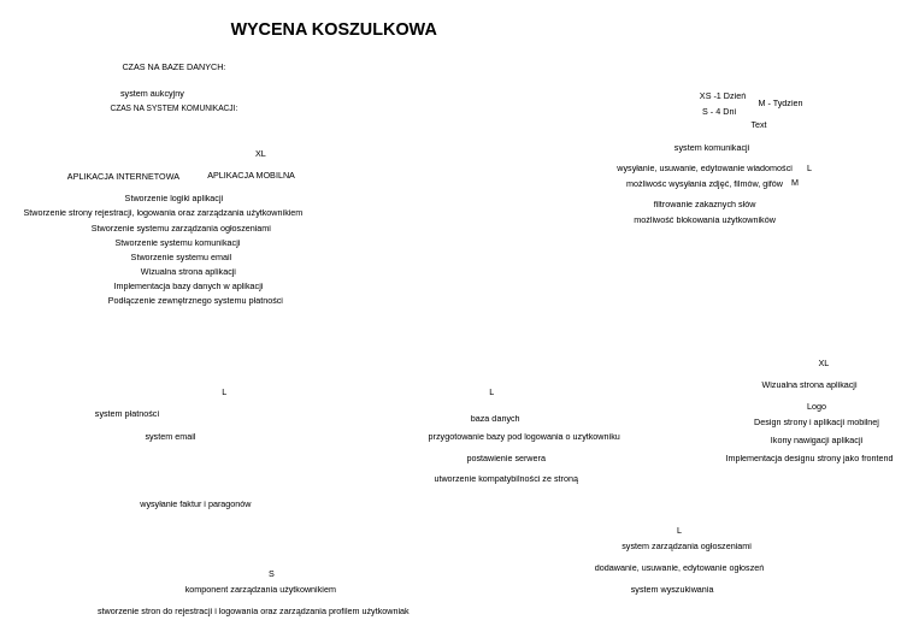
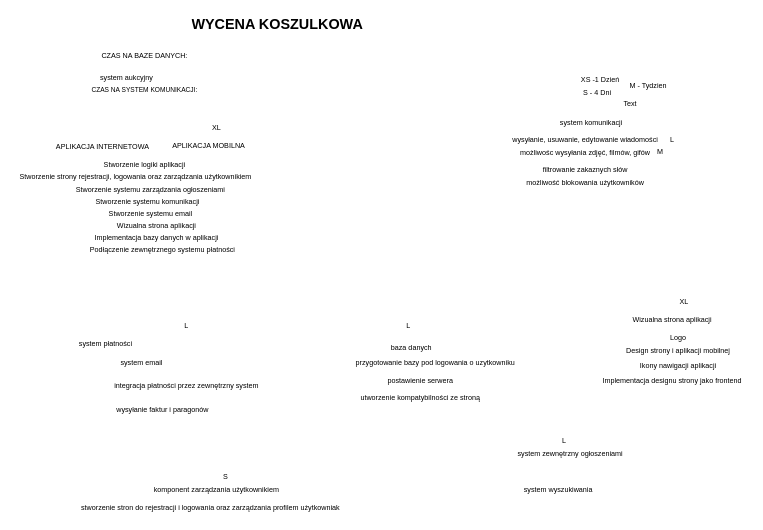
  <mxCell id="0" />
  <mxCell id="1" parent="0" />
  <mxCell id="2" value="&lt;h1 style=&quot;margin-top: 0px;&quot;&gt;WYCENA KOSZULKOWA&lt;/h1&gt;" style="text;html=1;whiteSpace=wrap;overflow=hidden;rounded=0;" parent="1" vertex="1"><mxGeometry x="317" width="590" height="120" as="geometry" y="20" /></mxCell>
  <mxCell id="3" value="CZAS NA BAZE DANYCH:" style="text;html=1;align=center;verticalAlign=middle;resizable=0;points=[];autosize=1;strokeColor=none;fillColor=none;" parent="1" vertex="1"><mxGeometry x="155" y="78" width="170" height="30" as="geometry" /></mxCell>
  <mxCell id="4" value="CZAS NA SYSTEM KOMUNIKACJI:" style="edgeStyle=none;orthogonalLoop=1;jettySize=auto;html=1;rounded=0;" parent="1" edge="1"><mxGeometry width="80" relative="1" as="geometry"><mxPoint x="200" y="150" as="sourcePoint" /><mxPoint x="280" y="150" as="targetPoint" /><Array as="points" /></mxGeometry></mxCell>
  <mxCell id="5" value="system aukcyjny" style="text;html=1;align=center;verticalAlign=middle;resizable=0;points=[];autosize=1;strokeColor=none;fillColor=none;" parent="1" vertex="1"><mxGeometry x="155" y="115" width="110" height="30" as="geometry" /></mxCell>
  <mxCell id="6" value="system płatności&lt;div&gt;&lt;br&gt;&lt;/div&gt;" style="text;html=1;align=center;verticalAlign=middle;resizable=0;points=[];autosize=1;strokeColor=none;fillColor=none;" parent="1" vertex="1"><mxGeometry x="120" y="560" width="110" height="40" as="geometry" /></mxCell>
  <mxCell id="7" value="system email" style="text;html=1;align=center;verticalAlign=middle;resizable=0;points=[];autosize=1;strokeColor=none;fillColor=none;" parent="1" vertex="1"><mxGeometry x="190" y="589" width="90" height="30" as="geometry" /></mxCell>
- <mxCell id="8" value="system zarządzania ogłoszeniami" style="text;html=1;align=center;verticalAlign=middle;resizable=0;points=[];autosize=1;strokeColor=none;fillColor=none;" parent="1" vertex="1"><mxGeometry x="850" y="742" width="200" height="30" as="geometry" /></mxCell>
+ <mxCell id="8" value="system zewnętrzny ogłoszeniami" style="text;html=1;align=center;verticalAlign=middle;resizable=0;points=[];autosize=1;strokeColor=none;fillColor=none;" parent="1" vertex="1"><mxGeometry x="850" y="742" width="200" height="30" as="geometry" /></mxCell>
  <mxCell id="9" value="komponent zarządzania użytkownikiem" style="text;html=1;align=center;verticalAlign=middle;resizable=0;points=[];autosize=1;strokeColor=none;fillColor=none;" parent="1" vertex="1"><mxGeometry x="245" y="802" width="230" height="30" as="geometry" /></mxCell>
  <mxCell id="10" value="system komunikacji" style="text;html=1;align=center;verticalAlign=middle;resizable=0;points=[];autosize=1;strokeColor=none;fillColor=none;" parent="1" vertex="1"><mxGeometry x="920" y="190" width="130" height="30" as="geometry" /></mxCell>
  <mxCell id="11" value="baza danych" style="text;html=1;align=center;verticalAlign=middle;resizable=0;points=[];autosize=1;strokeColor=none;fillColor=none;" parent="1" vertex="1"><mxGeometry x="640" y="565" width="90" height="30" as="geometry" /></mxCell>
  <mxCell id="12" value="APLIKACJA INTERNETOWA" style="text;html=1;align=center;verticalAlign=middle;resizable=0;points=[];autosize=1;strokeColor=none;fillColor=none;" parent="1" vertex="1"><mxGeometry y="230" width="180" height="30" as="geometry" x="80" /></mxCell>
  <mxCell id="13" value="APLIKACJA MOBILNA&lt;div&gt;&lt;br&gt;&lt;/div&gt;" style="text;html=1;align=center;verticalAlign=middle;resizable=0;points=[];autosize=1;strokeColor=none;fillColor=none;" parent="1" vertex="1"><mxGeometry x="277" y="230" width="140" height="40" as="geometry" /></mxCell>
  <mxCell id="14" value="Stworzenie logiki aplikacji" style="text;html=1;align=center;verticalAlign=middle;resizable=0;points=[];autosize=1;strokeColor=none;fillColor=none;" parent="1" vertex="1"><mxGeometry x="160" y="260" width="160" height="30" as="geometry" /></mxCell>
  <mxCell id="15" value="Wizualna strona aplikacji" style="text;html=1;align=center;verticalAlign=middle;resizable=0;points=[];autosize=1;strokeColor=none;fillColor=none;" parent="1" vertex="1"><mxGeometry x="180" y="362" width="160" height="30" as="geometry" /></mxCell>
  <mxCell id="16" value="Implementacja bazy danych w aplikacji" style="text;html=1;align=center;verticalAlign=middle;resizable=0;points=[];autosize=1;strokeColor=none;fillColor=none;" parent="1" vertex="1"><mxGeometry x="145" y="382" width="230" height="30" as="geometry" /></mxCell>
  <mxCell id="17" value="Podłączenie zewnętrznego systemu płatności" style="text;html=1;align=center;verticalAlign=middle;resizable=0;points=[];autosize=1;strokeColor=none;fillColor=none;" parent="1" vertex="1"><mxGeometry x="135" y="402" width="270" height="30" as="geometry" /></mxCell>
  <mxCell id="18" value="Stworzenie systemu zarządzania ogłoszeniami" style="text;html=1;align=center;verticalAlign=middle;resizable=0;points=[];autosize=1;strokeColor=none;fillColor=none;" parent="1" vertex="1"><mxGeometry x="115" y="302" width="270" height="30" as="geometry" /></mxCell>
  <mxCell id="19" value="Stworzenie systemu komunikacji" style="text;html=1;align=center;verticalAlign=middle;resizable=0;points=[];autosize=1;strokeColor=none;fillColor=none;" parent="1" vertex="1"><mxGeometry x="145" y="322" width="200" height="30" as="geometry" /></mxCell>
  <mxCell id="20" value="Stworzenie systemu email" style="text;html=1;align=center;verticalAlign=middle;resizable=0;points=[];autosize=1;strokeColor=none;fillColor=none;" parent="1" vertex="1"><mxGeometry x="170" y="342" width="160" height="30" as="geometry" /></mxCell>
  <mxCell id="21" value="Stworzenie strony rejestracji, logowania oraz zarządzania użytkownikiem" style="text;html=1;align=center;verticalAlign=middle;resizable=0;points=[];autosize=1;strokeColor=none;fillColor=none;" parent="1" vertex="1"><mxGeometry x="20" y="280" width="410" height="30" as="geometry" /></mxCell>
  <mxCell id="22" value="przygotowanie bazy pod logowania o uzytkowniku" style="text;html=1;align=center;verticalAlign=middle;resizable=0;points=[];autosize=1;strokeColor=none;fillColor=none;" parent="1" vertex="1"><mxGeometry x="580" y="590" width="290" height="30" as="geometry" /></mxCell>
  <mxCell id="23" value="postawienie serwera" style="text;html=1;align=center;verticalAlign=middle;resizable=0;points=[];autosize=1;strokeColor=none;fillColor=none;" parent="1" vertex="1"><mxGeometry x="635" y="619" width="130" height="30" as="geometry" /></mxCell>
  <mxCell id="24" value="utworzenie kompatybilności ze stroną" style="text;html=1;align=center;verticalAlign=middle;resizable=0;points=[];autosize=1;strokeColor=none;fillColor=none;" parent="1" vertex="1"><mxGeometry x="590" y="648" width="220" height="30" as="geometry" /></mxCell>
  <mxCell id="25" value="stworzenie stron do rejestracji i logowania oraz zarządzania profilem użytkowniak" style="text;html=1;align=center;verticalAlign=middle;resizable=0;points=[];autosize=1;strokeColor=none;fillColor=none;" parent="1" vertex="1"><mxGeometry x="120" y="832" width="460" height="30" as="geometry" /></mxCell>
- <mxCell id="26" value="dodawanie, usuwanie, edytowanie ogłoszeń" style="text;html=1;align=center;verticalAlign=middle;resizable=0;points=[];autosize=1;strokeColor=none;fillColor=none;" parent="1" vertex="1"><mxGeometry x="810" y="772" width="260" height="30" as="geometry" /></mxCell>
  <mxCell id="27" value="system wyszukiwania" style="text;html=1;align=center;verticalAlign=middle;resizable=0;points=[];autosize=1;strokeColor=none;fillColor=none;" parent="1" vertex="1"><mxGeometry x="860" y="802" width="140" height="30" as="geometry" /></mxCell>
- <mxCell id="29" value="wysyłanie faktur i paragonów" style="text;html=1;align=center;verticalAlign=middle;resizable=0;points=[];autosize=1;strokeColor=none;fillColor=none;" parent="1" vertex="1"><mxGeometry x="180" y="683" width="180" height="30" as="geometry" /></mxCell>
+ <mxCell id="28" value="integracja płatności przez zewnętrzny system" style="text;html=1;align=center;verticalAlign=middle;resizable=0;points=[];autosize=1;strokeColor=none;fillColor=none;" parent="1" vertex="1"><mxGeometry x="180" y="628" width="260" height="30" as="geometry" /></mxCell>
+ <mxCell id="29" value="wysyłanie faktur i paragonów" style="text;html=1;align=center;verticalAlign=middle;resizable=0;points=[];autosize=1;strokeColor=none;fillColor=none;" parent="1" vertex="1"><mxGeometry x="180" y="668" width="180" height="30" as="geometry" /></mxCell>
  <mxCell id="30" value="wysyłanie, usuwanie, edytowanie wiadomości" style="text;html=1;align=center;verticalAlign=middle;resizable=0;points=[];autosize=1;strokeColor=none;fillColor=none;" parent="1" vertex="1"><mxGeometry x="840" y="218" width="270" height="30" as="geometry" /></mxCell>
  <mxCell id="31" value="możliwośc wysyłania zdjęć, filmów, gifów" style="text;html=1;align=center;verticalAlign=middle;resizable=0;points=[];autosize=1;strokeColor=none;fillColor=none;" parent="1" vertex="1"><mxGeometry x="855" y="240" width="240" height="30" as="geometry" /></mxCell>
  <mxCell id="32" value="filtrowanie zakaznych słów" style="text;html=1;align=center;verticalAlign=middle;resizable=0;points=[];autosize=1;strokeColor=none;fillColor=none;" parent="1" vertex="1"><mxGeometry x="895" y="268" width="160" height="30" as="geometry" /></mxCell>
  <mxCell id="33" value="możliwość blokowania użytkowników" style="text;html=1;align=center;verticalAlign=middle;resizable=0;points=[];autosize=1;strokeColor=none;fillColor=none;" parent="1" vertex="1"><mxGeometry x="865" y="290" width="220" height="30" as="geometry" /></mxCell>
  <mxCell id="34" value="Wizualna strona aplikacji" style="text;html=1;align=center;verticalAlign=middle;resizable=0;points=[];autosize=1;strokeColor=none;fillColor=none;" parent="1" vertex="1"><mxGeometry x="1040" y="518" width="160" height="30" as="geometry" /></mxCell>
  <mxCell id="35" value="Logo" style="text;html=1;align=center;verticalAlign=middle;resizable=0;points=[];autosize=1;strokeColor=none;fillColor=none;" parent="1" vertex="1"><mxGeometry x="1105" y="548" width="50" height="30" as="geometry" /></mxCell>
  <mxCell id="36" value="Design strony i aplikacji mobilnej" style="text;html=1;align=center;verticalAlign=middle;resizable=0;points=[];autosize=1;strokeColor=none;fillColor=none;" parent="1" vertex="1"><mxGeometry x="1030" y="570" width="200" height="30" as="geometry" /></mxCell>
  <mxCell id="37" value="Ikony nawigacji aplikacji" style="text;html=1;align=center;verticalAlign=middle;resizable=0;points=[];autosize=1;strokeColor=none;fillColor=none;" parent="1" vertex="1"><mxGeometry x="1055" y="595" width="150" height="30" as="geometry" /></mxCell>
  <mxCell id="38" value="Implementacja designu strony jako frontend" style="text;html=1;align=center;verticalAlign=middle;resizable=0;points=[];autosize=1;strokeColor=none;fillColor=none;" parent="1" vertex="1"><mxGeometry x="990" y="620" width="260" height="30" as="geometry" /></mxCell>
  <mxCell id="39" value="XL" style="text;html=1;align=center;verticalAlign=middle;resizable=0;points=[];autosize=1;strokeColor=none;fillColor=none;" parent="1" vertex="1"><mxGeometry x="1120" y="488" width="40" height="30" as="geometry" /></mxCell>
  <mxCell id="40" value="L" style="text;html=1;align=center;verticalAlign=middle;resizable=0;points=[];autosize=1;strokeColor=none;fillColor=none;" parent="1" vertex="1"><mxGeometry x="665" y="528" width="30" height="30" as="geometry" /></mxCell>
  <mxCell id="41" value="L" style="text;html=1;align=center;verticalAlign=middle;resizable=0;points=[];autosize=1;strokeColor=none;fillColor=none;" parent="1" vertex="1"><mxGeometry x="295" y="528" width="30" height="30" as="geometry" /></mxCell>
  <mxCell id="42" value="L" style="text;html=1;align=center;verticalAlign=middle;resizable=0;points=[];autosize=1;strokeColor=none;fillColor=none;" parent="1" vertex="1"><mxGeometry x="925" y="720" width="30" height="30" as="geometry" /></mxCell>
  <mxCell id="43" value="L" style="text;html=1;align=center;verticalAlign=middle;resizable=0;points=[];autosize=1;strokeColor=none;fillColor=none;" parent="1" vertex="1"><mxGeometry x="1105" y="218" width="30" height="30" as="geometry" /></mxCell>
  <mxCell id="44" value="S" style="text;html=1;align=center;verticalAlign=middle;resizable=0;points=[];autosize=1;strokeColor=none;fillColor=none;" parent="1" vertex="1"><mxGeometry x="360" y="780" width="30" height="30" as="geometry" /></mxCell>
  <mxCell id="45" value="M" style="text;html=1;align=center;verticalAlign=middle;resizable=0;points=[];autosize=1;strokeColor=none;fillColor=none;" parent="1" vertex="1"><mxGeometry x="1085" y="238" width="30" height="30" as="geometry" /></mxCell>
  <mxCell id="46" value="XS -1 Dzień" style="text;html=1;align=center;verticalAlign=middle;resizable=0;points=[];autosize=1;strokeColor=none;fillColor=none;" parent="1" vertex="1"><mxGeometry x="955" y="118" width="90" height="30" as="geometry" /></mxCell>
  <mxCell id="47" value="S - 4 Dni" style="text;html=1;align=center;verticalAlign=middle;resizable=0;points=[];autosize=1;strokeColor=none;fillColor=none;" parent="1" vertex="1"><mxGeometry x="960" y="140" width="70" height="30" as="geometry" /></mxCell>
  <mxCell id="48" value="M - Tydzien" style="text;html=1;align=center;verticalAlign=middle;resizable=0;points=[];autosize=1;strokeColor=none;fillColor=none;" parent="1" vertex="1"><mxGeometry x="1035" y="128" width="90" height="30" as="geometry" /></mxCell>
  <mxCell id="49" value="Text" style="text;html=1;align=center;verticalAlign=middle;resizable=0;points=[];autosize=1;strokeColor=none;fillColor=none;" parent="1" vertex="1"><mxGeometry x="1025" y="158" width="50" height="30" as="geometry" /></mxCell>
  <mxCell id="50" value="XL" style="text;html=1;align=center;verticalAlign=middle;resizable=0;points=[];autosize=1;strokeColor=none;fillColor=none;" vertex="1" parent="1"><mxGeometry x="340" y="198" width="40" height="30" as="geometry" /></mxCell>
